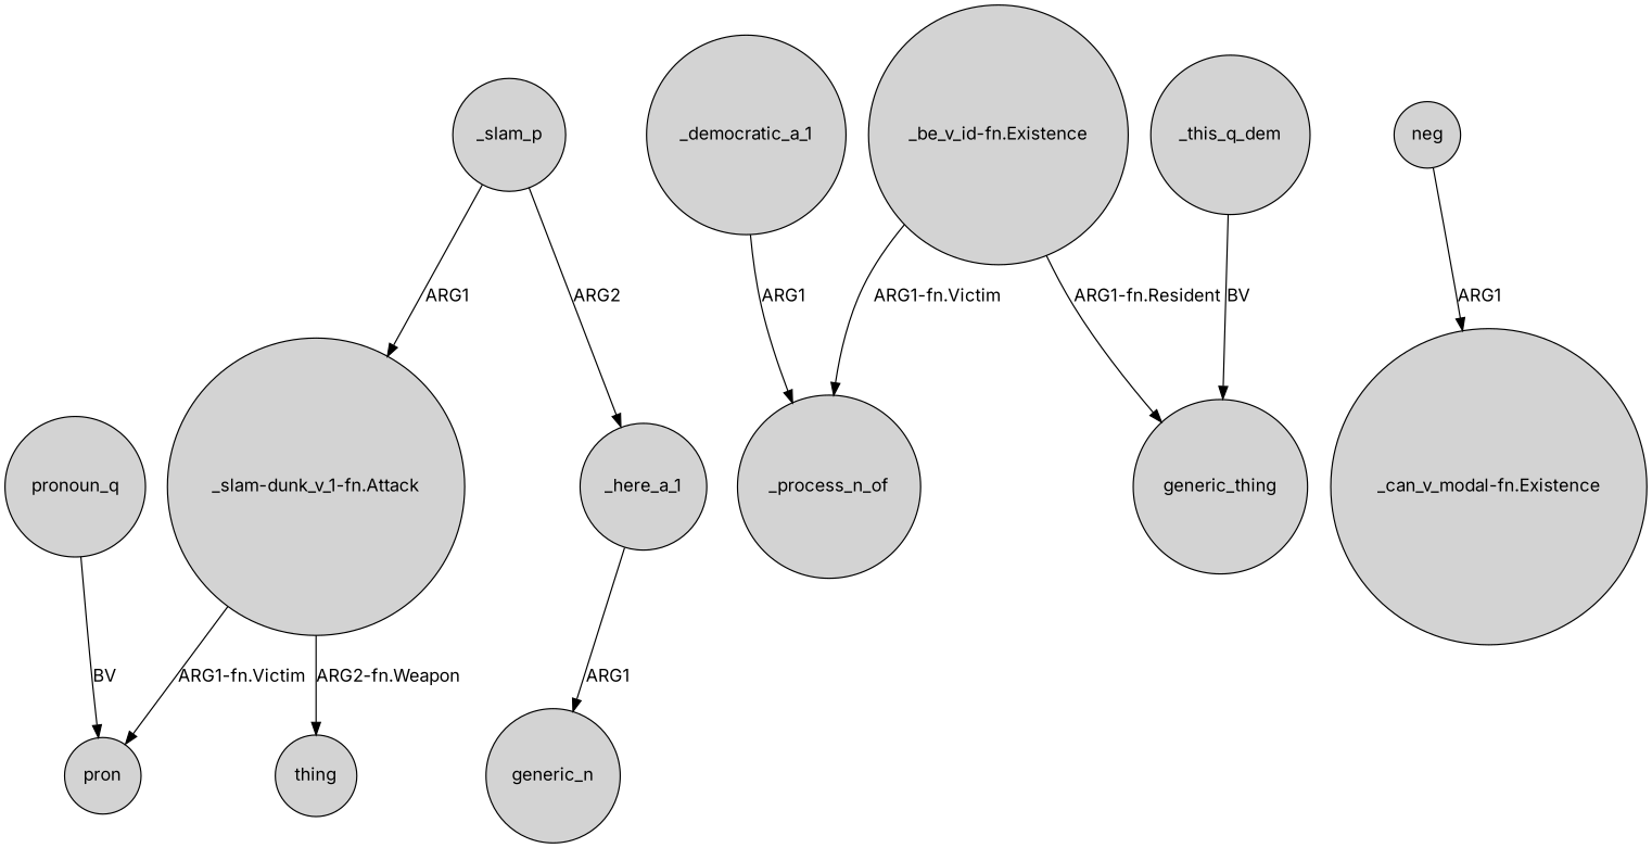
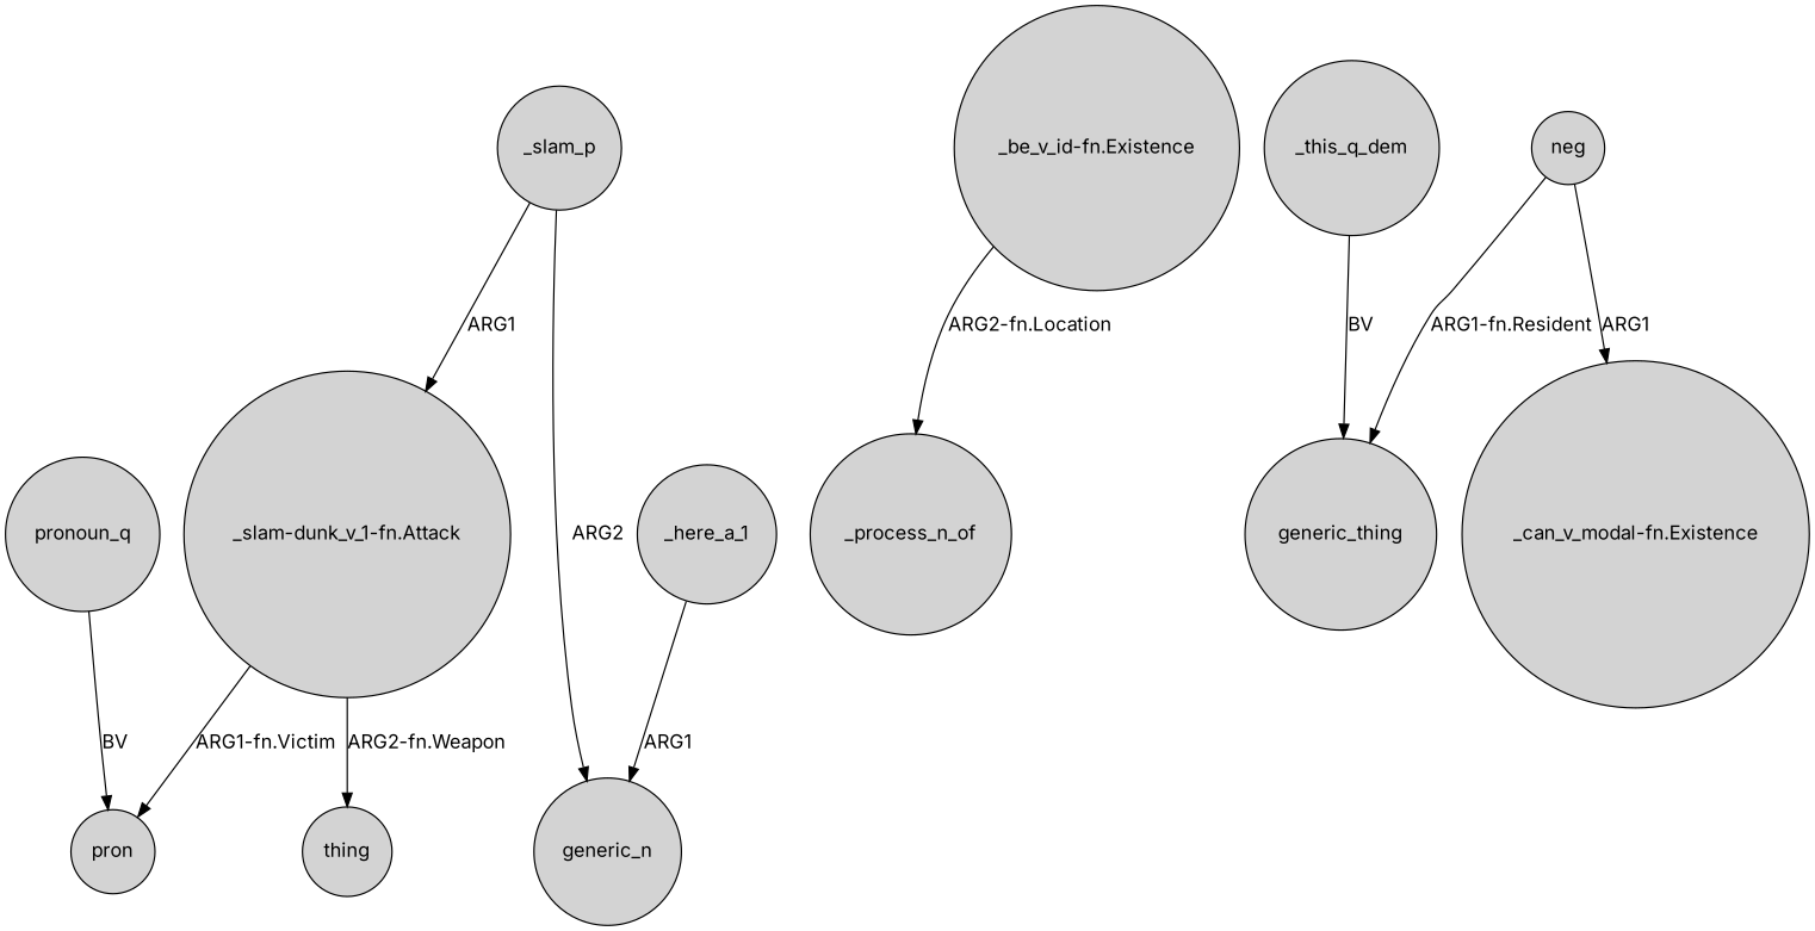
  digraph {
    fontname=Inter
    node [fontname=Inter shape=circle style=filled]
    edge [fontname=Inter]
    "_slam-dunk_v_1-fn.Attack"
    pron
    thing
    n4 [label=generic_n]
    _here_a_1
    n6 [label=_slam_p]
-   _democratic_a_1
    _process_n_of
    n9 [label="_be_v_id-fn.Existence"]
    n10 [label=generic_thing]
    pronoun_q
    neg
    "_can_v_modal-fn.Existence"
    _this_q_dem
    "_slam-dunk_v_1-fn.Attack" -> pron [label="ARG1-fn.Victim"]
    "_slam-dunk_v_1-fn.Attack" -> thing [label="ARG2-fn.Weapon"]
    _here_a_1 -> n4 [label=ARG1]
    n6 -> "_slam-dunk_v_1-fn.Attack" [label=ARG1]
-   n6 -> _here_a_1 [label=ARG2]
-   _democratic_a_1 -> _process_n_of [label=ARG1]
-   n9 -> _process_n_of [label="ARG1-fn.Victim"]
-   n9 -> n10 [label="ARG1-fn.Resident"]
+   n6 -> n4 [label=ARG2]
+   n9 -> _process_n_of [label="ARG2-fn.Location"]
+   neg -> n10 [label="ARG1-fn.Resident"]
    pronoun_q -> pron [label=BV]
    neg -> "_can_v_modal-fn.Existence" [label=ARG1]
    _this_q_dem -> n10 [label=BV]
  }
